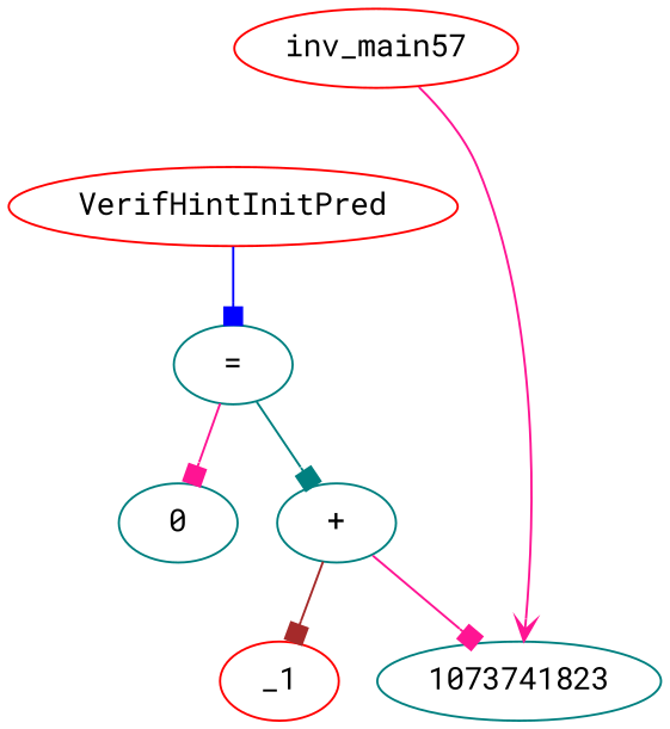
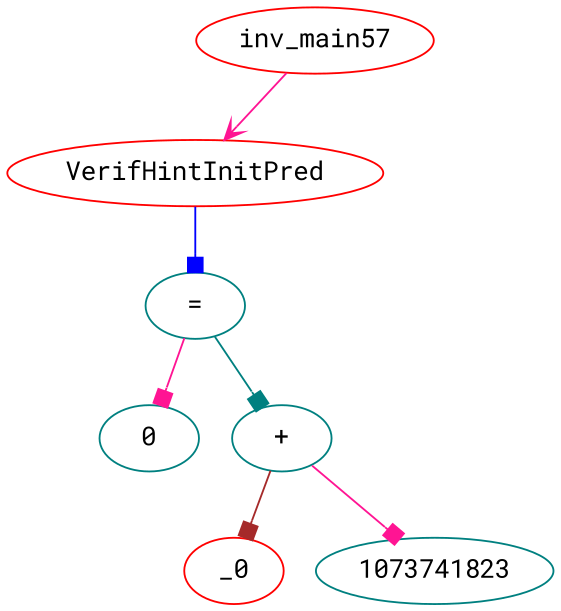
  digraph {
    fontname="Roboto Mono"
    node [color=teal fontname="Roboto Mono"]
    edge [arrowhead=box color=deeppink fontname="Roboto Mono"]
    n1 [color=red label=inv_main57]
    n2 [color=red label=VerifHintInitPred]
    n3 [label="="]
    n4 [label=0]
    n5 [label="+"]
    n6 [label=1073741823]
-   n7 [color=red label=_1]
-   n1 -> n6 [arrowhead=vee]
+   n7 [color=red label=_0]
+   n1 -> n2 [arrowhead=vee]
    n2 -> n3 [color=blue]
    n3 -> n4
    n3 -> n5 [color=teal]
    n5 -> n6
    n5 -> n7 [color=brown]
  }
